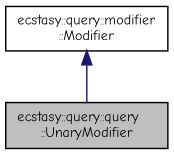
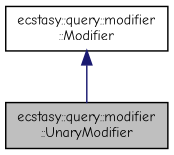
  digraph {
    fontname="Comic Neue"
    node [color=black fontname="Comic Neue" fontsize=10 shape=record style=filled]
-   n1 [fillcolor=grey75 fontcolor=black height=0.2 label="ecstasy::query::query\l::UnaryModifier" width=0.4]
+   n1 [fillcolor=grey75 fontcolor=black height=0.2 label="ecstasy::query::modifier\l::UnaryModifier" width=0.4]
    n2 [fillcolor=white height=0.2 label="ecstasy::query::modifier\l::Modifier" width=0.4]
    n2 -> n1 [color=midnightblue dir=back fontname="Comic Neue" fontsize=10 labelfontname=Helvetica labelfontsize=10 style=solid]
  }
